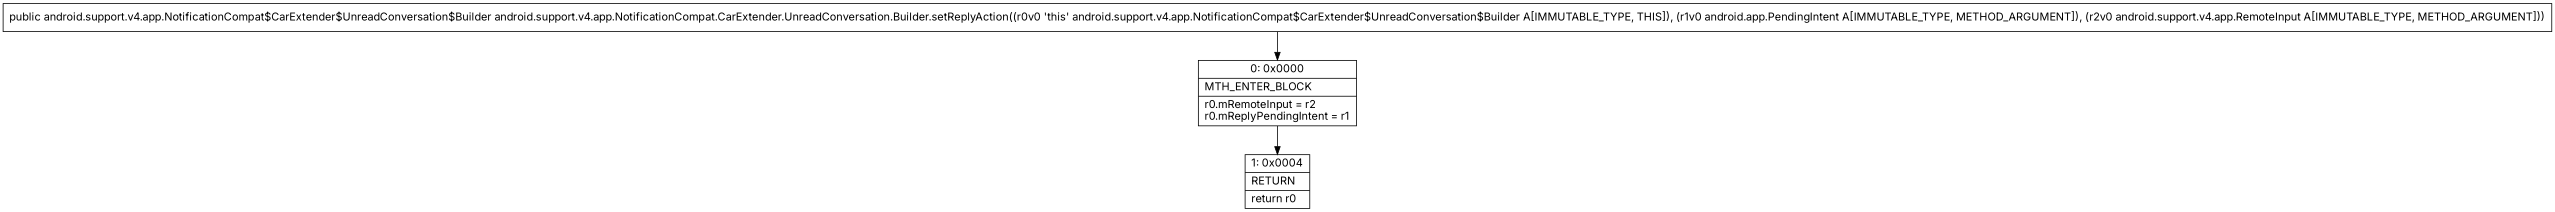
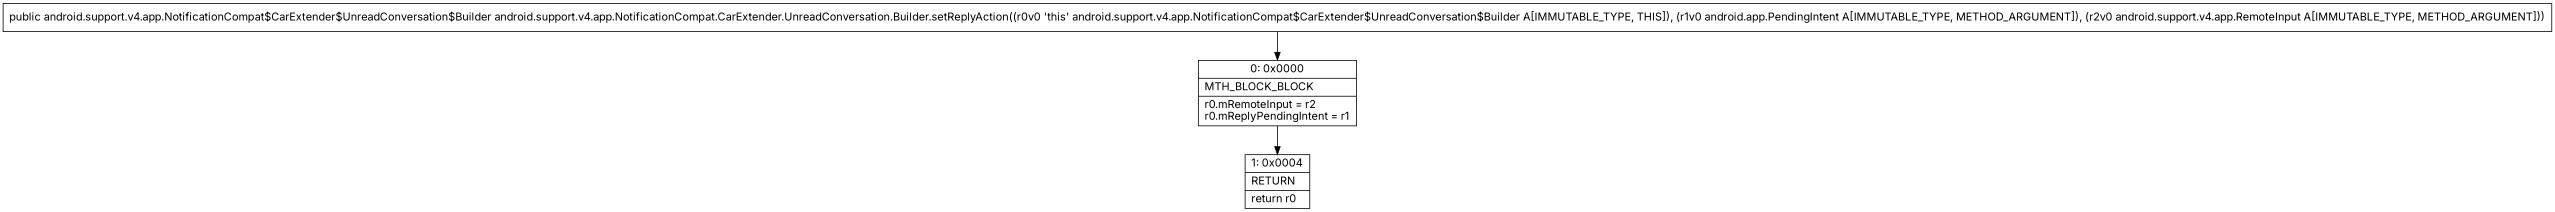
  digraph {
    fontname=Inter
    node [shape=record fontname=Inter]
    edge [fontname=Inter]
-   n1 [label="{0\:\ 0x0000|MTH_ENTER_BLOCK\l|r0.mRemoteInput = r2\lr0.mReplyPendingIntent = r1\l}"]
+   n1 [label="{0\:\ 0x0000|MTH_BLOCK_BLOCK\l|r0.mRemoteInput = r2\lr0.mReplyPendingIntent = r1\l}"]
    n2 [label="{1\:\ 0x0004|RETURN\l|return r0\l}"]
    n3 [label="{public android.support.v4.app.NotificationCompat$CarExtender$UnreadConversation$Builder android.support.v4.app.NotificationCompat.CarExtender.UnreadConversation.Builder.setReplyAction((r0v0 'this' android.support.v4.app.NotificationCompat$CarExtender$UnreadConversation$Builder A[IMMUTABLE_TYPE, THIS]), (r1v0 android.app.PendingIntent A[IMMUTABLE_TYPE, METHOD_ARGUMENT]), (r2v0 android.support.v4.app.RemoteInput A[IMMUTABLE_TYPE, METHOD_ARGUMENT])) }"]
    n1 -> n2
    n3 -> n1
  }
